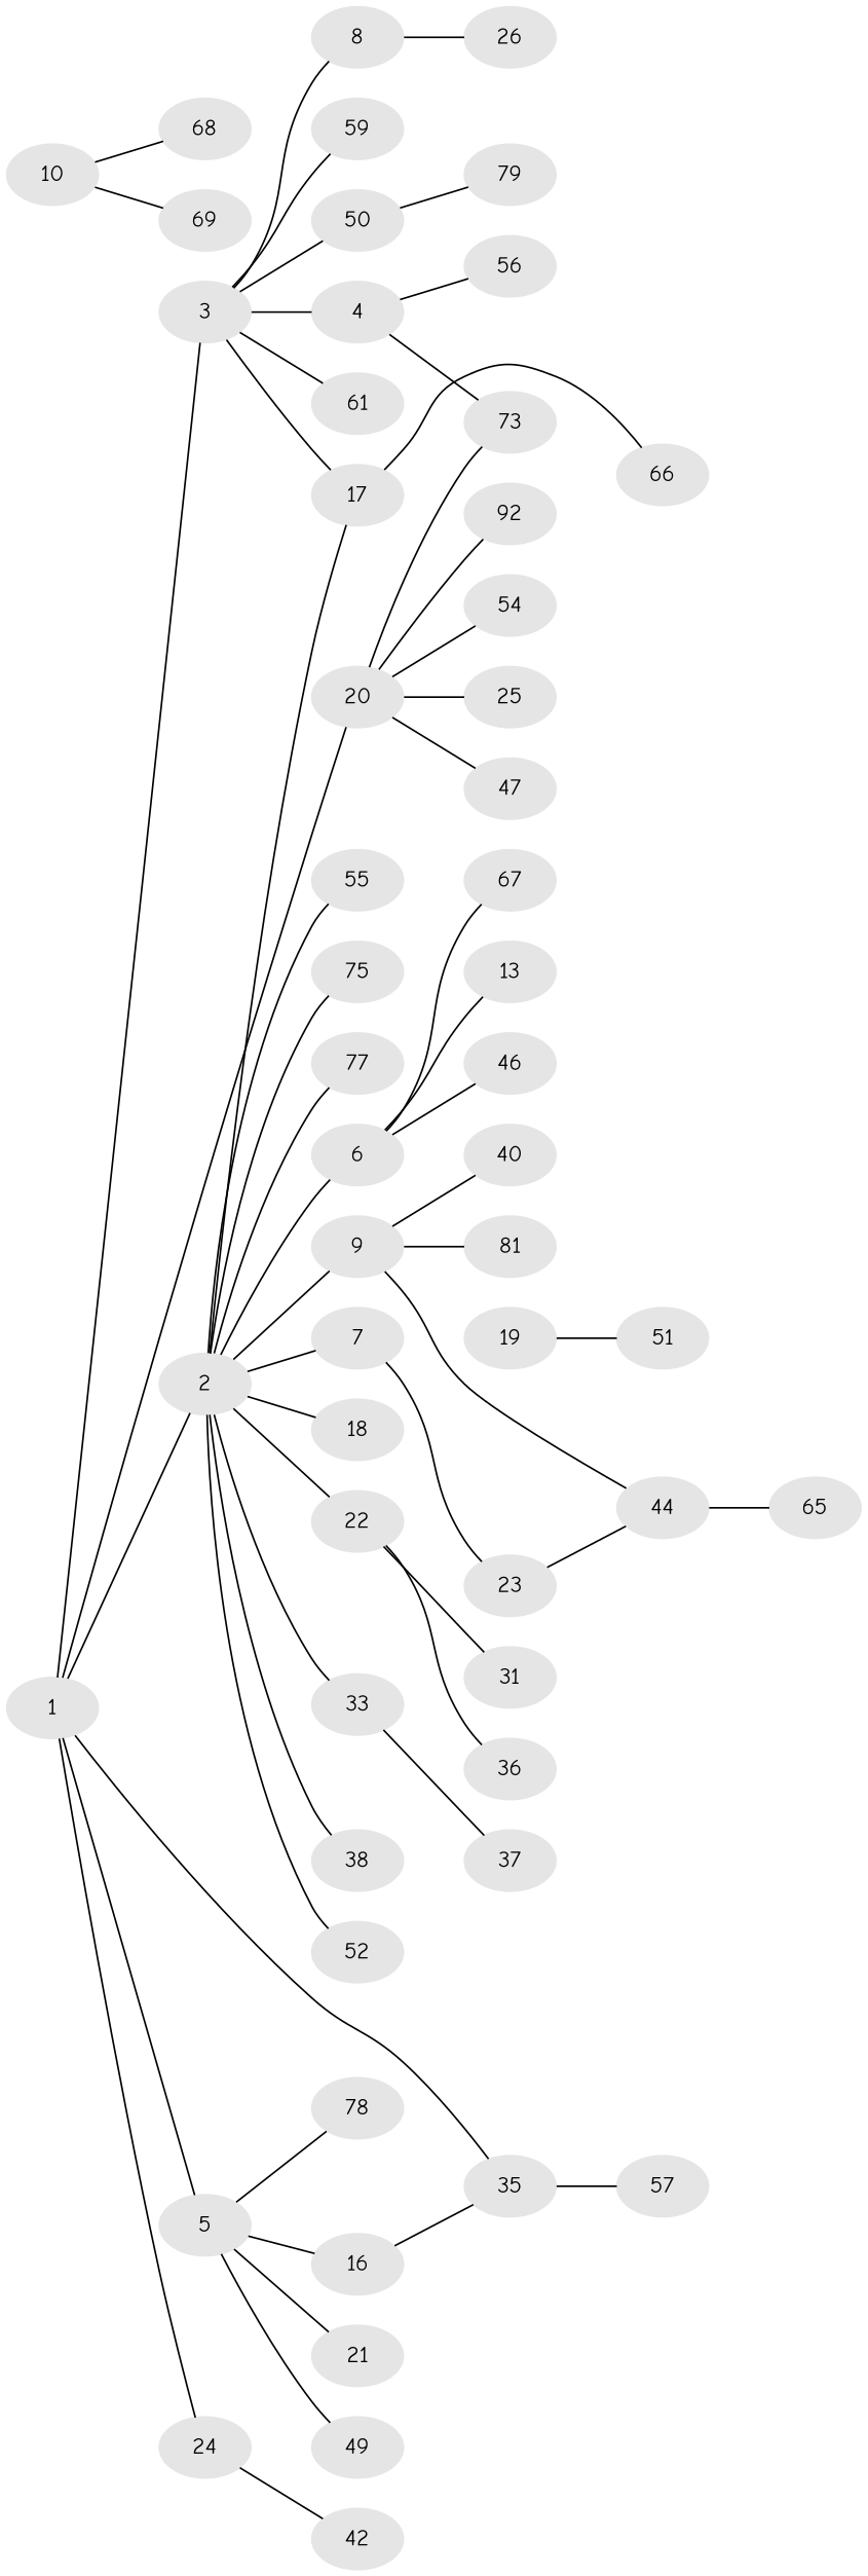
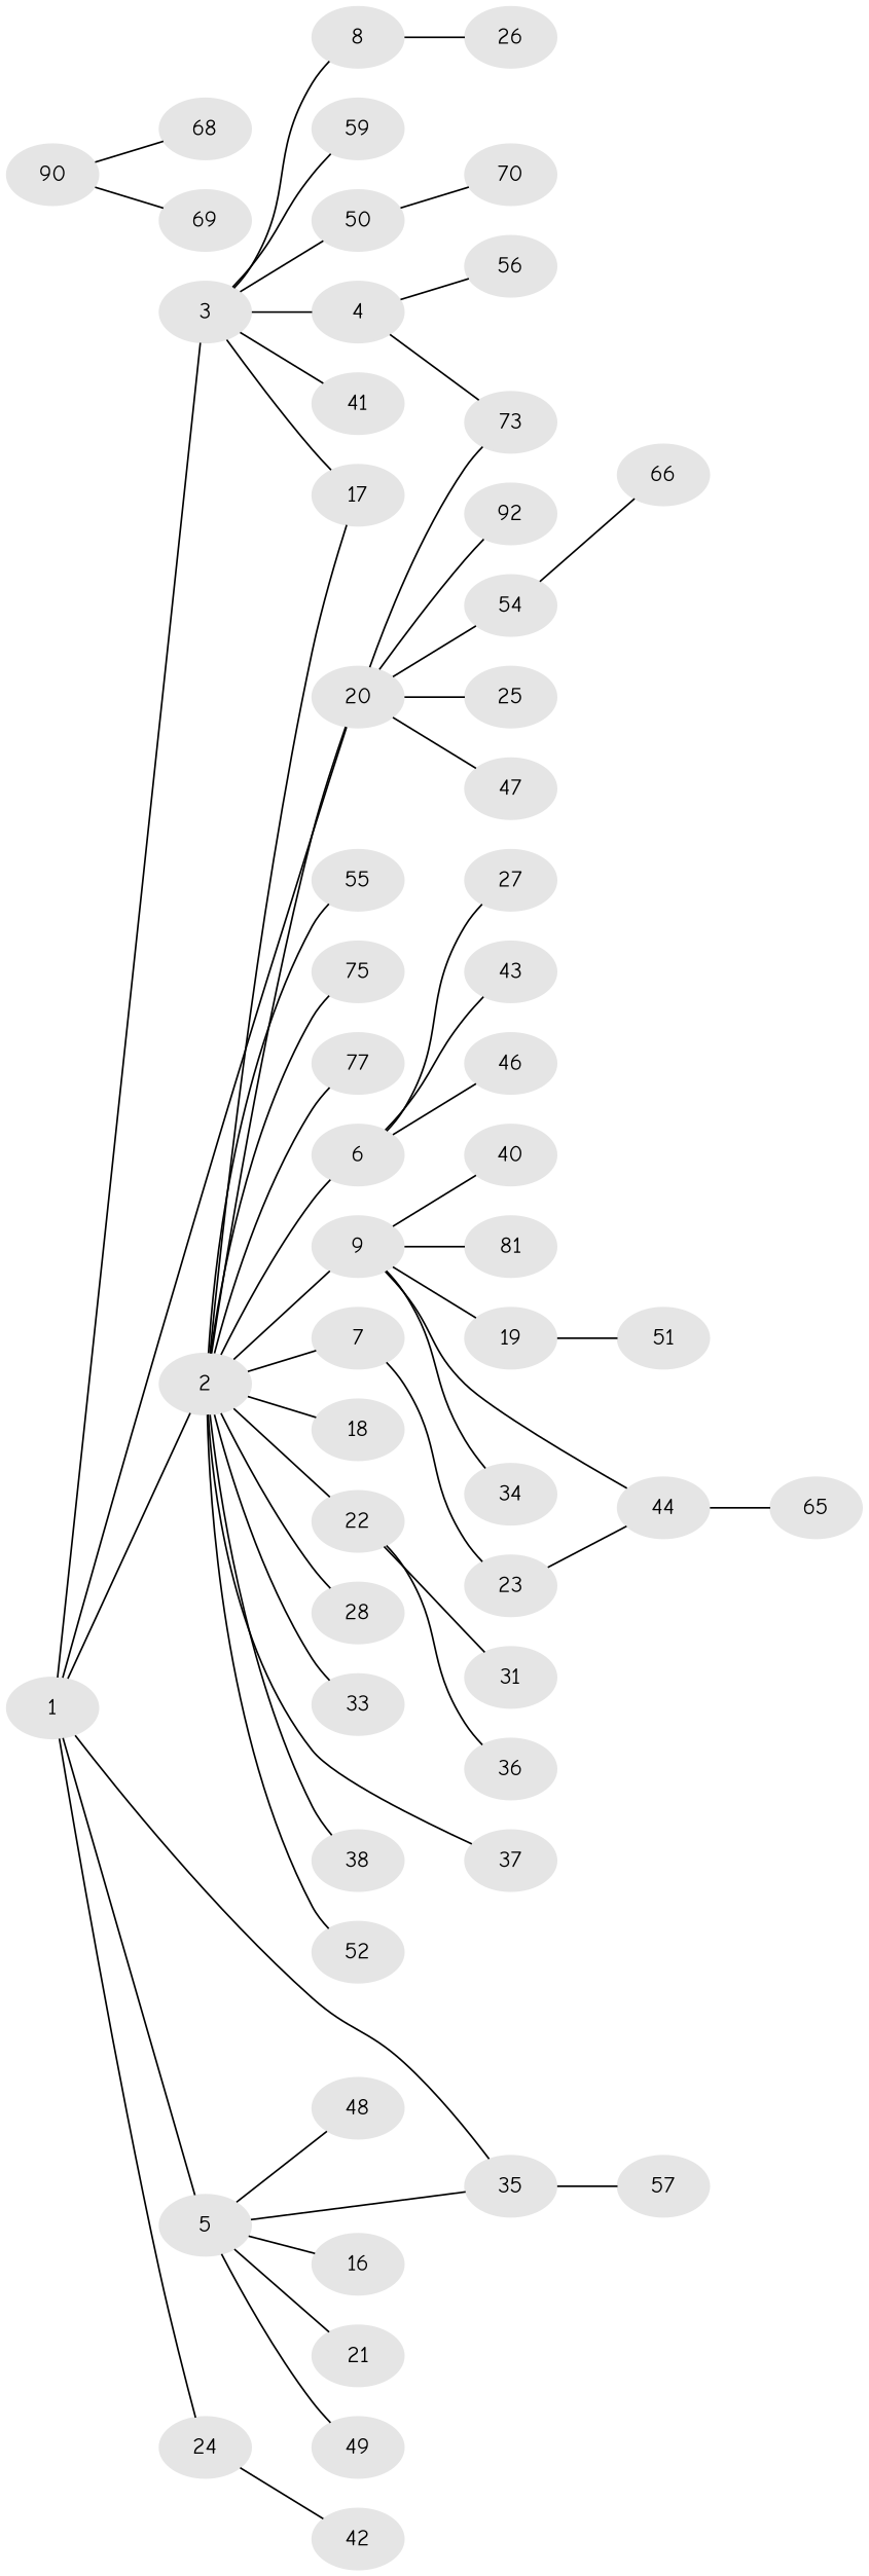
  graph {
    fontname="Comic Neue"
    rankdir=LR
    node [color=gray90 fontname="Comic Neue" style=filled]
    edge [fontname="Comic Neue"]
    1 [super="+64"]
    2 [super="+71"]
    3 [super="+18"]
    5 [super="+15"]
    24 [super="+53"]
    n6 [label=35 super="+62"]
    20 [super="+63"]
    6 [super="+13"]
    7
    9 [super="+35"]
    n11 [label=18]
    17 [super="+31"]
    22 [super="+79"]
+   28
    33
    37
    38
    52 [super="+60"]
    55
    75
    77
    4 [super="+74"]
    8 [super="+12"]
-   41 [label=61]
+   41
    50 [super="+68"]
    59
    16 [super="+72"]
    21
    n29 [label=49]
-   48 [label=78]
+   48
    42
    57
-   27 [label=67]
-   43 [label=13]
+   27
+   43
    46
    23 [super="+30"]
    19
+   34 [super="+78"]
    40
    44 [super="+45"]
    81
    66
    54
    73 [super="+76"]
    25 [super="+49"]
    47 [super="+61"]
    n47 [label=92]
    n48 [label=31]
    36
    56 [super="+80"]
    26
-   70 [label=79]
-   10 [super="+14"]
+   70
+   10 [super="+14" label=90]
    n54 [label=68]
    69
    51 [super="+67"]
    65
    1 -- 2
    1 -- 3
    1 -- 5
    1 -- 24
    1 -- n6
    1 -- 20
+   2 -- 20
    2 -- 6
    2 -- 7
    2 -- 9
    2 -- n11
    2 -- 17
    2 -- 22
+   2 -- 28
    2 -- 33
-   33 -- 37
+   2 -- 37
    2 -- 38
    2 -- 52
    2 -- 55
    2 -- 75
    2 -- 77
    3 -- 17
    3 -- 4
    3 -- 8
    3 -- 41
    3 -- 50
    3 -- 59
    5 -- 16
    5 -- 21
    5 -- n29
    5 -- 48
    24 -- 42
    n6 -- 57
    20 -- 54
    20 -- 73
    20 -- 25
    20 -- 47
    20 -- n47
    6 -- 27
    6 -- 43
    6 -- 46
    7 -- 23
+   9 -- 19
+   9 -- 34
    9 -- 40
    9 -- 44
    9 -- 81
-   17 -- 66
+   54 -- 66
    22 -- n48
    22 -- 36
    4 -- 73
    4 -- 56
    8 -- 26
    50 -- 70
-   16 -- n6
+   5 -- n6
    23 -- 44
    19 -- 51
    44 -- 65
    10 -- n54
    10 -- 69
  }
